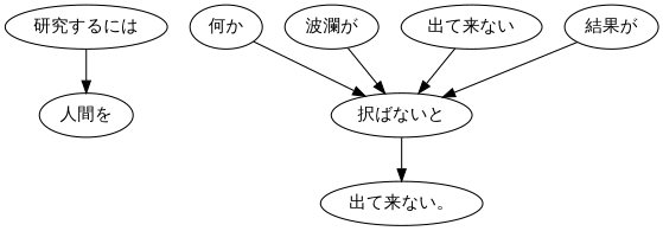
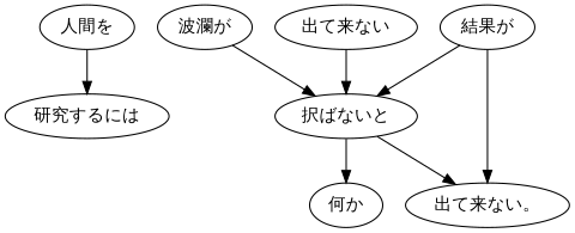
  digraph {
    n1 [label="人間を"]
    n2 [label="研究するには"]
    n3 [label="択ばないと"]
    n4 [label="出て来ない。"]
    n5 [label="何か"]
    n6 [label="波瀾が"]
    n7 [label="出て来ない"]
    n8 [label="結果が"]
-   n2 -> n1
+   n1 -> n2
    n3 -> n4
-   n5 -> n3
+   n3 -> n5
    n6 -> n3
    n7 -> n3
    n8 -> n3
+   n8 -> n4
  }
